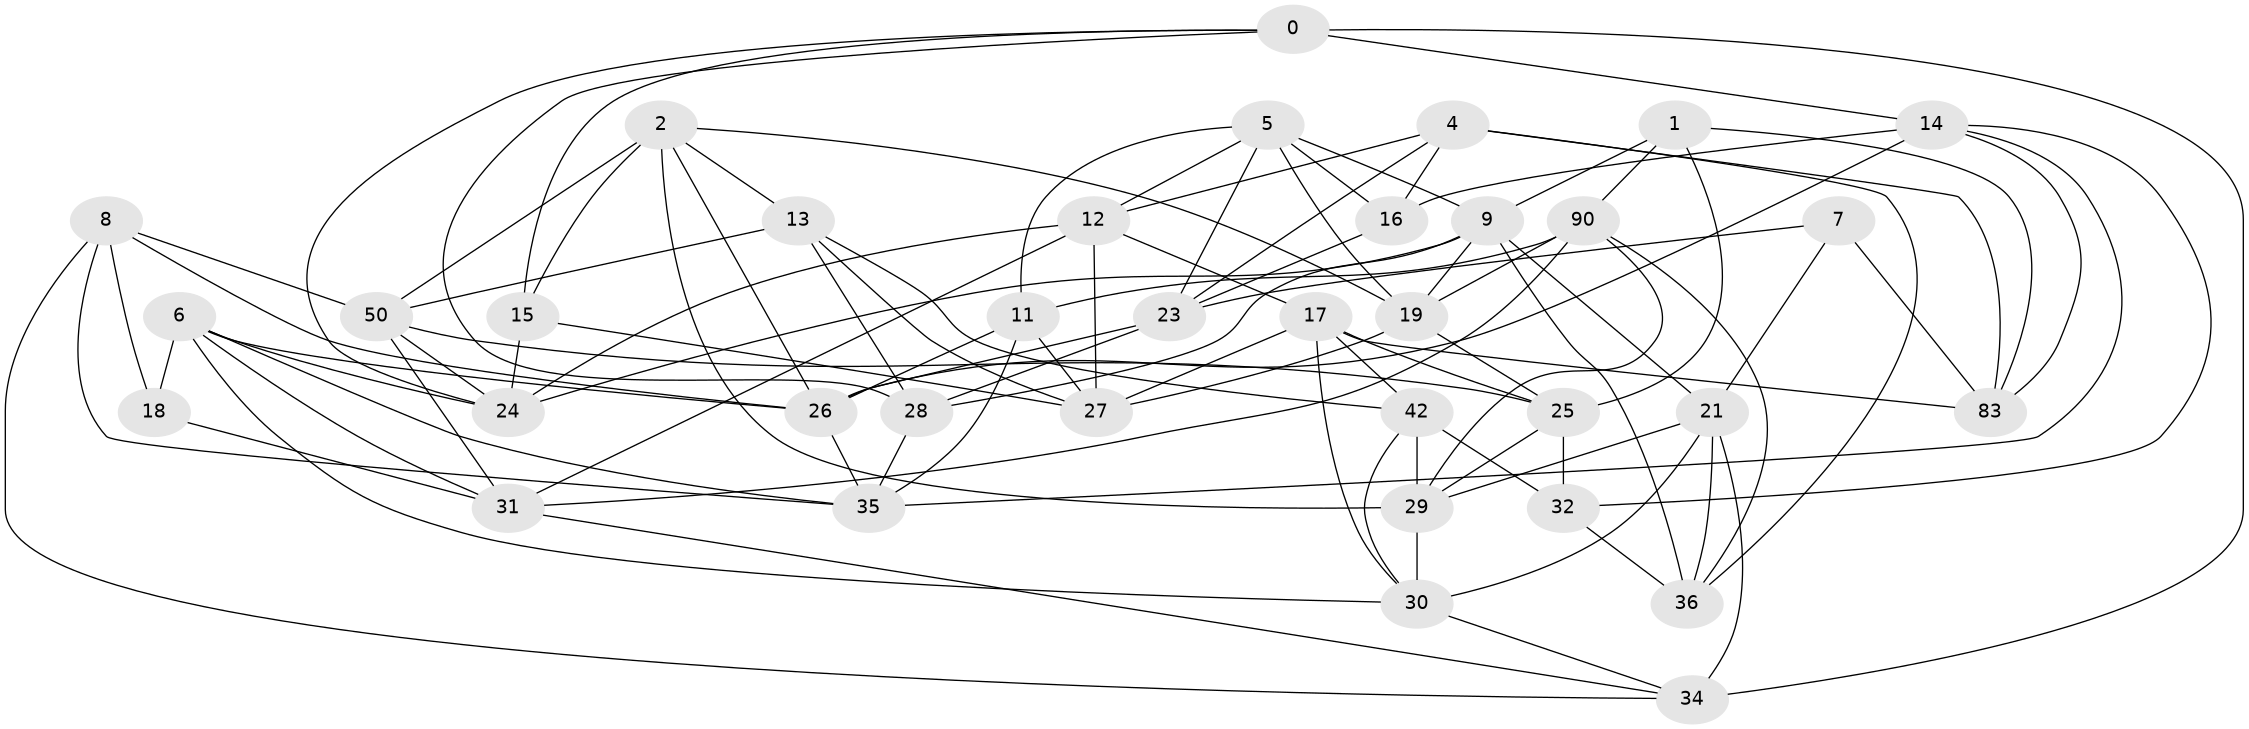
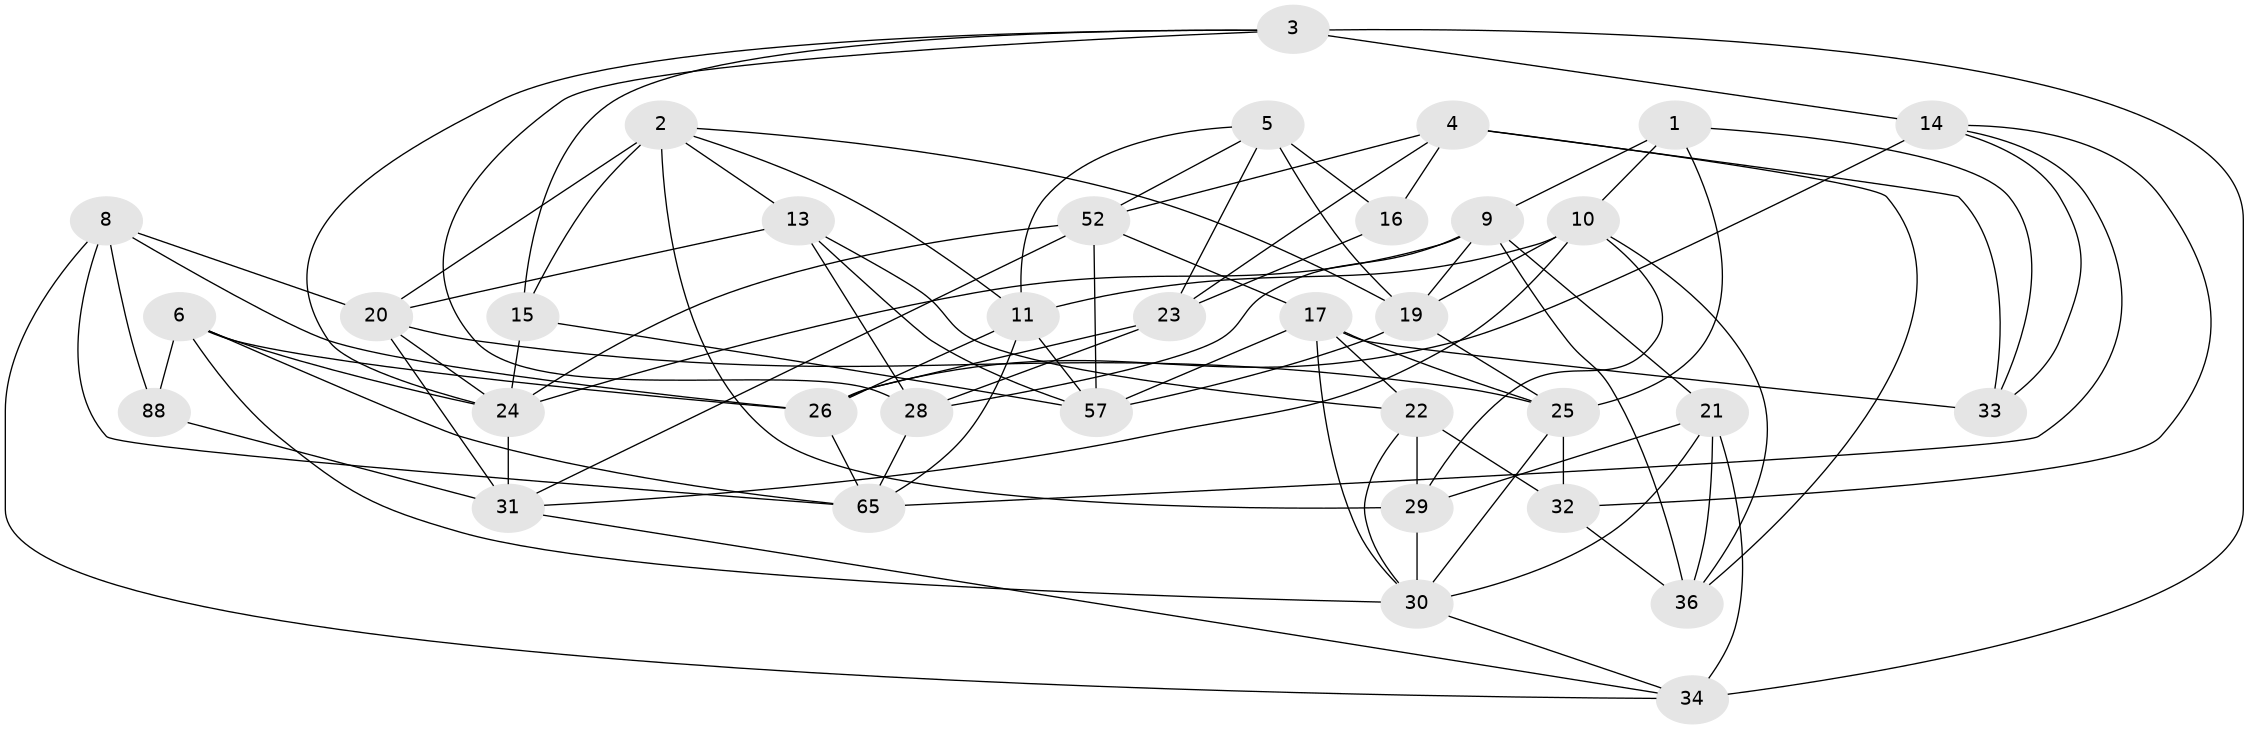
  graph {
    fontname="DejaVu Sans"
    node [color=gray90 fontname="DejaVu Sans" style=filled]
    edge [fontname="DejaVu Sans" weight=1.0]
    1
    9
-   10 [label=90]
+   10
    25
-   33 [label=83]
+   33
    19
    24
    28
    36
    21
    11
    29
    31
    32
    2
    13
    15
-   20 [label=50]
+   20
    26
-   35
-   27
-   22 [label=42]
+   35 [label=65]
+   27 [label=57]
+   22
    30
-   3 [label=0]
+   3
    14
    34
    16
    4
-   12
+   12 [label=52]
    23
    17
    5
    6
-   18
-   7
+   18 [label=88]
    8
    1 -- 9
    1 -- 10
    1 -- 25
    1 -- 33
    9 -- 19
    9 -- 24
    9 -- 28
    9 -- 36
    9 -- 21
    10 -- 19
    10 -- 36
    10 -- 11
    10 -- 29
    10 -- 31
-   25 -- 29
+   25 -- 30
    25 -- 32
    19 -- 25
    19 -- 27
    28 -- 35
    21 -- 36
    21 -- 29
    21 -- 30
    21 -- 34
    11 -- 26
    11 -- 35
    11 -- 27
    29 -- 30
    31 -- 34
    32 -- 36 [weight=2.0]
    2 -- 19
-   2 -- 26
+   2 -- 11
    2 -- 29
    2 -- 13
    2 -- 15
    2 -- 20
    13 -- 28 [weight=2.0]
    13 -- 20
    13 -- 27
    13 -- 22
    15 -- 24
    15 -- 27
    20 -- 25
    20 -- 24
    20 -- 31
    26 -- 35
    22 -- 29
    22 -- 32 [weight=2.0]
    22 -- 30
    30 -- 34
    3 -- 24
    3 -- 28
    3 -- 15
    3 -- 14
    3 -- 34 [weight=2.0]
    14 -- 33
    14 -- 32
    14 -- 26
    14 -- 35
-   14 -- 16
    16 -- 23
    4 -- 33 [weight=2.0]
    4 -- 36
    4 -- 16
    4 -- 12
    4 -- 23
    12 -- 24
    12 -- 31
    12 -- 27
    12 -- 17
    23 -- 28
    23 -- 26
    17 -- 25
    17 -- 33
    17 -- 27
    17 -- 22
    17 -- 30
-   5 -- 9
    5 -- 19
    5 -- 11
    5 -- 16
    5 -- 12
    5 -- 23
    6 -- 24
-   6 -- 31
+   24 -- 31
    6 -- 26
    6 -- 35
    6 -- 30
    6 -- 18
    18 -- 31
-   7 -- 33
-   7 -- 21
-   7 -- 23
    8 -- 20
    8 -- 26
    8 -- 35
    8 -- 34
    8 -- 18 [weight=2.0]
  }
